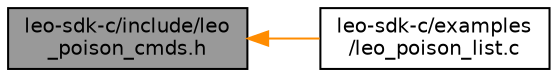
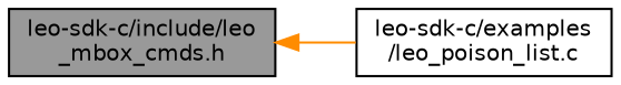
  digraph {
    rankdir=LR
    node [color=black fontname=Helvetica fontsize=10 shape=box style=filled]
-   n1 [fillcolor=grey60 fontcolor=black height=0.2 label="leo-sdk-c/include/leo\l_poison_cmds.h" width=0.4]
+   n1 [fillcolor=grey60 fontcolor=black height=0.2 label="leo-sdk-c/include/leo\l_mbox_cmds.h" width=0.4]
    n2 [fillcolor=white height=0.2 label="leo-sdk-c/examples\l/leo_poison_list.c" width=0.4]
    n1 -> n2 [color=darkorange dir=back fontname=Helvetica fontsize=10 labelfontname=Helvetica labelfontsize=10 style=solid]
  }
